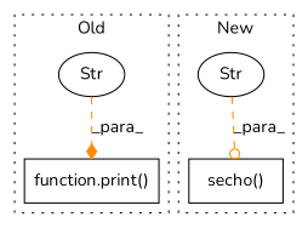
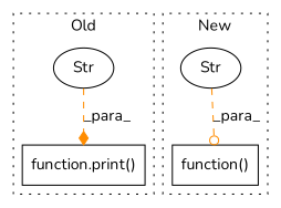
  digraph {
    fontname=Nunito
    node [a=75 shape=box fontname=Nunito]
    edge [color=darkorange style=dashed fontname=Nunito]
    n1 [l="6,1" label="function.print()" s="1356,1425"]
    n2 [a=66 l=63 label=Str s=1362 shape=ellipse]
-   n3 [l="12,1" label="secho()" s="1853,1867"]
+   n3 [l="12,1" label="function()" s="1853,1867"]
    n4 [a=66 l=2 label=Str s=1865 shape=ellipse]
    subgraph cluster_1 {
      label=Old
      style=dotted
      n1
      n2
    }
    subgraph cluster_2 {
      label=New
      style=dotted
      n3
      n4
    }
    n2 -> n1 [label=_para_ arrowhead=diamond]
    n4 -> n3 [label=_para_ arrowhead=odot]
  }
